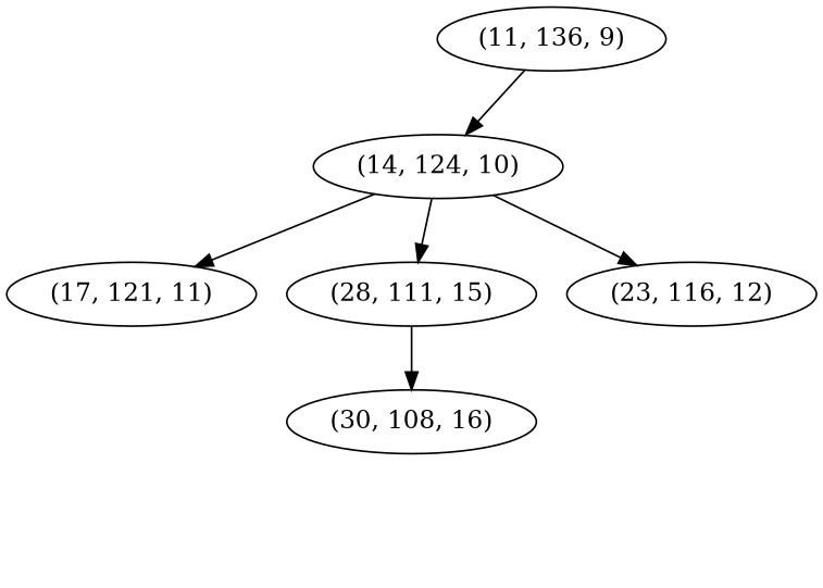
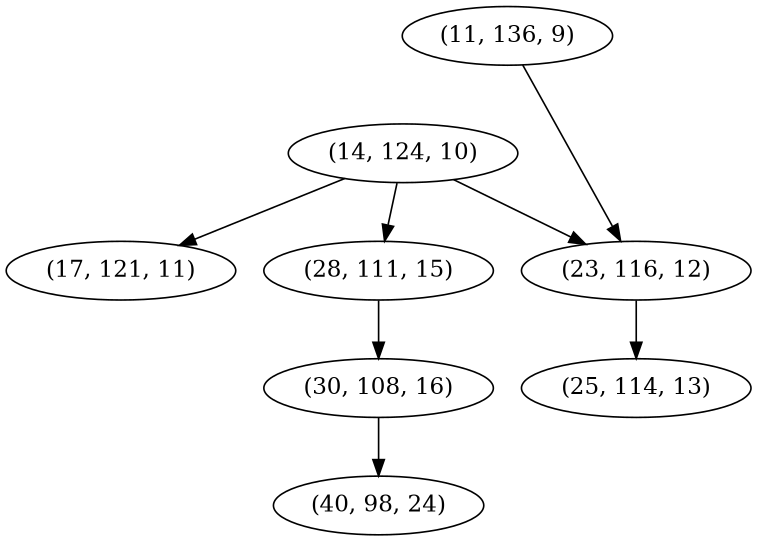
  digraph {
    n1 [label="(11, 136, 9)"]
    "(14, 124, 10)"
    "(17, 121, 11)"
    "(23, 116, 12)"
    "(28, 111, 15)"
+   "(25, 114, 13)"
    "(30, 108, 16)"
-   n1 -> "(14, 124, 10)"
+   "(40, 98, 24)"
+   n1 -> "(23, 116, 12)"
    "(14, 124, 10)" -> "(17, 121, 11)"
    "(14, 124, 10)" -> "(23, 116, 12)"
    "(14, 124, 10)" -> "(28, 111, 15)"
+   "(23, 116, 12)" -> "(25, 114, 13)"
    "(28, 111, 15)" -> "(30, 108, 16)"
+   "(30, 108, 16)" -> "(40, 98, 24)"
  }
